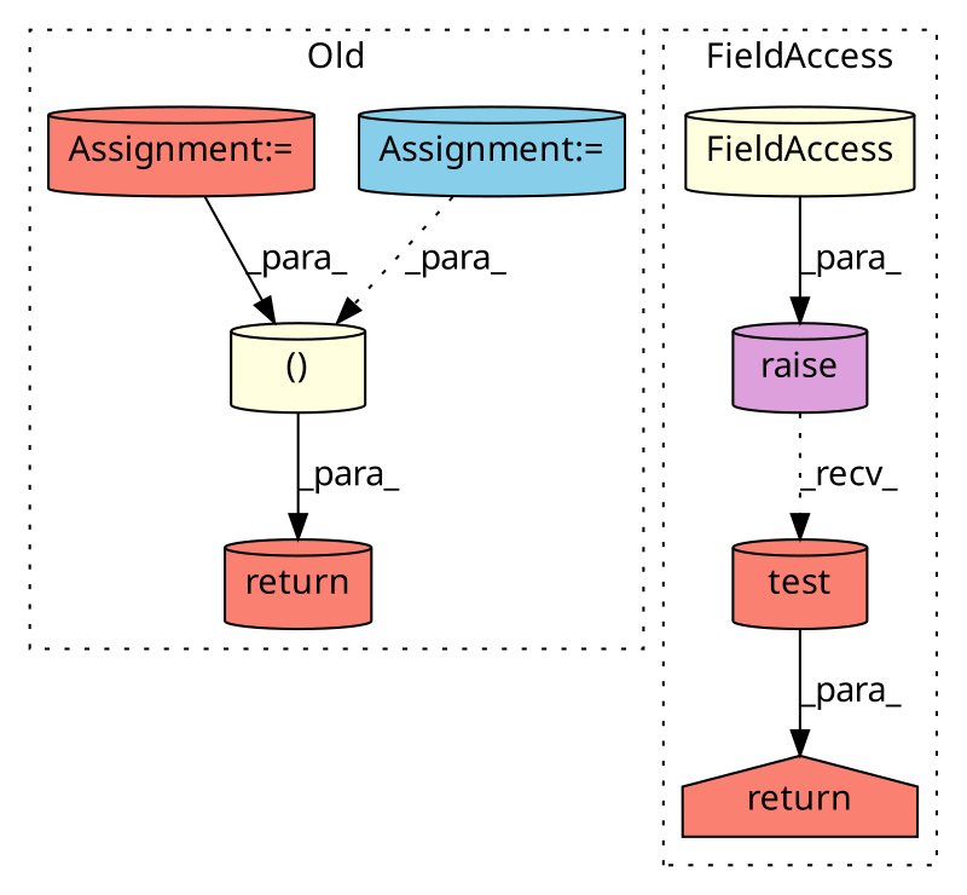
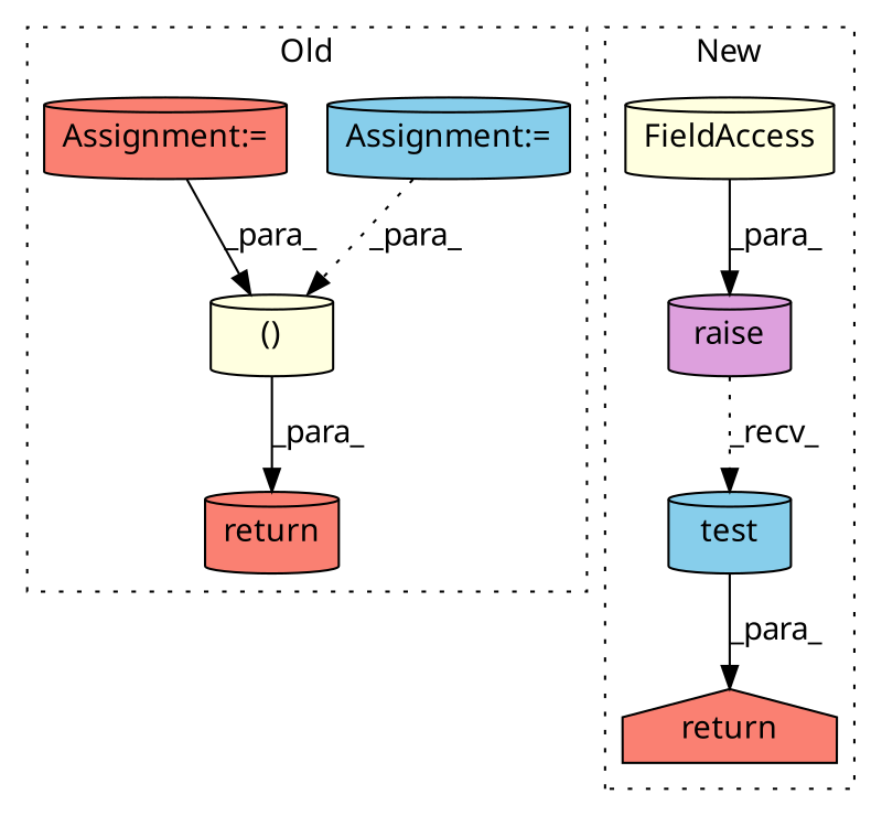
  digraph {
    fontname="Noto Sans"
    node [a=41 fillcolor=salmon fontname="Noto Sans" l=7 shape=cylinder style=filled]
    edge [fontname="Noto Sans" style=solid]
    n1 [l=12 label=return s=826]
    n2 [a=7 fillcolor=skyblue l=8 label="Assignment:=" s=659]
    n3 [a=7 l=1 label="Assignment:=" s=792]
    n4 [a=106 fillcolor=lightyellow l=25 label="()" s=838]
-   n5 [a=32 l="5,1" label=test s="1129,1147"]
+   n5 [a=32 fillcolor=skyblue l="5,1" label=test s="1129,1147"]
    n6 [a=22 fillcolor=lightyellow l=6 label=FieldAccess s=1141]
    n7 [label=return s=1114 shape=house]
    n8 [a=32 fillcolor=plum label=raise s=1121]
    subgraph cluster_1 {
      label=Old
      style=dotted
      n1
      n2
      n3
      n4
    }
    subgraph cluster_2 {
-     label=FieldAccess
+     label=New
      style=dotted
      n5
      n6
      n7
      n8
    }
    n2 -> n4 [label=_para_ style=dotted]
    n3 -> n4 [label=_para_]
    n4 -> n1 [label=_para_]
    n5 -> n7 [label=_para_]
    n6 -> n8 [label=_para_]
    n8 -> n5 [label=_recv_ style=dotted]
  }
